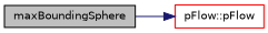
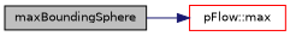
  digraph {
    rankdir=LR
    node [fontname=Helvetica fontsize=10 shape=record style=filled]
    n1 [color=black fillcolor=grey75 fontcolor=black height=0.2 label=maxBoundingSphere width=0.4]
-   n2 [color=red fillcolor=white height=0.2 label="pFlow::pFlow" width=0.4]
+   n2 [color=red fillcolor=white height=0.2 label="pFlow::max" width=0.4]
    n1 -> n2 [color=midnightblue fontname=Helvetica fontsize=10 labelfontname=Helvetica labelfontsize=10 style=solid]
  }
